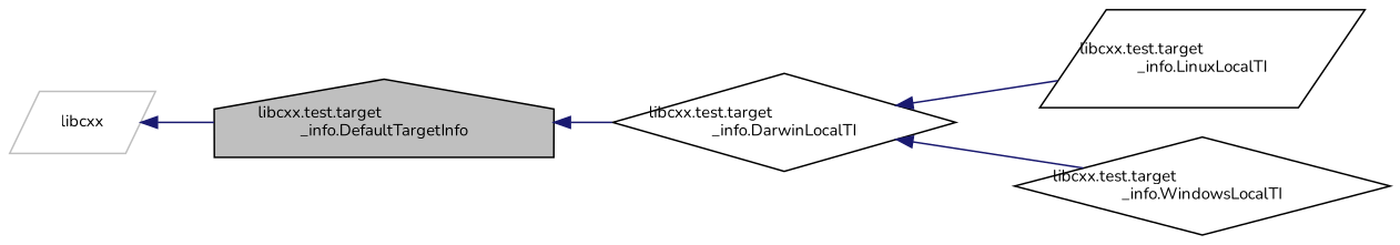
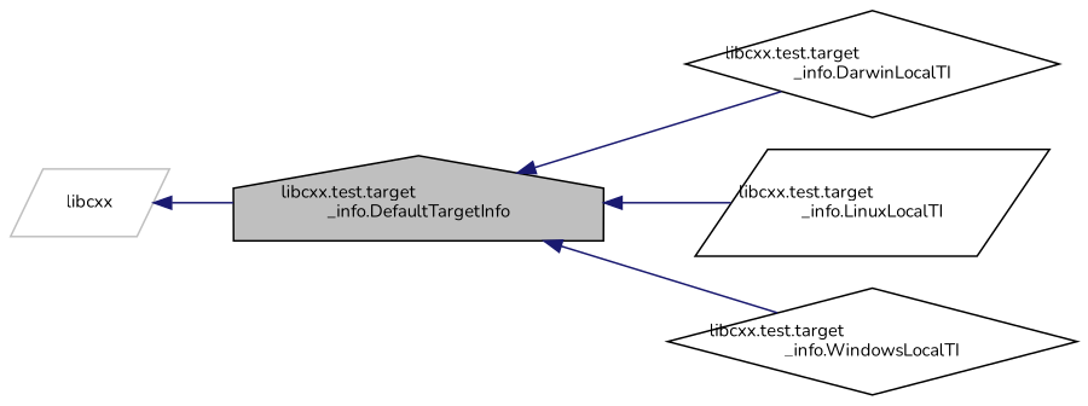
  digraph {
    fontname=Nunito
    rankdir=LR
    node [color=black fillcolor=white fontname=Nunito fontsize=10 shape=diamond style=filled]
    edge [color=midnightblue dir=back fontname=Nunito fontsize=10 labelfontname=Helvetica labelfontsize=10 style=solid]
    n1 [fillcolor=grey75 fontcolor=black height=0.2 label="libcxx.test.target\l_info.DefaultTargetInfo" shape=house width=0.4]
    n2 [height=0.2 label="libcxx.test.target\l_info.DarwinLocalTI" width=0.4]
    n3 [height=0.2 label="libcxx.test.target\l_info.LinuxLocalTI" shape=parallelogram width=0.4]
    n4 [height=0.2 label="libcxx.test.target\l_info.WindowsLocalTI" width=0.4]
    n5 [color=grey75 height=0.2 label=libcxx shape=parallelogram width=0.4]
    n1 -> n2
-   n2 -> n3
-   n2 -> n4
+   n1 -> n3
+   n1 -> n4
    n5 -> n1
  }
